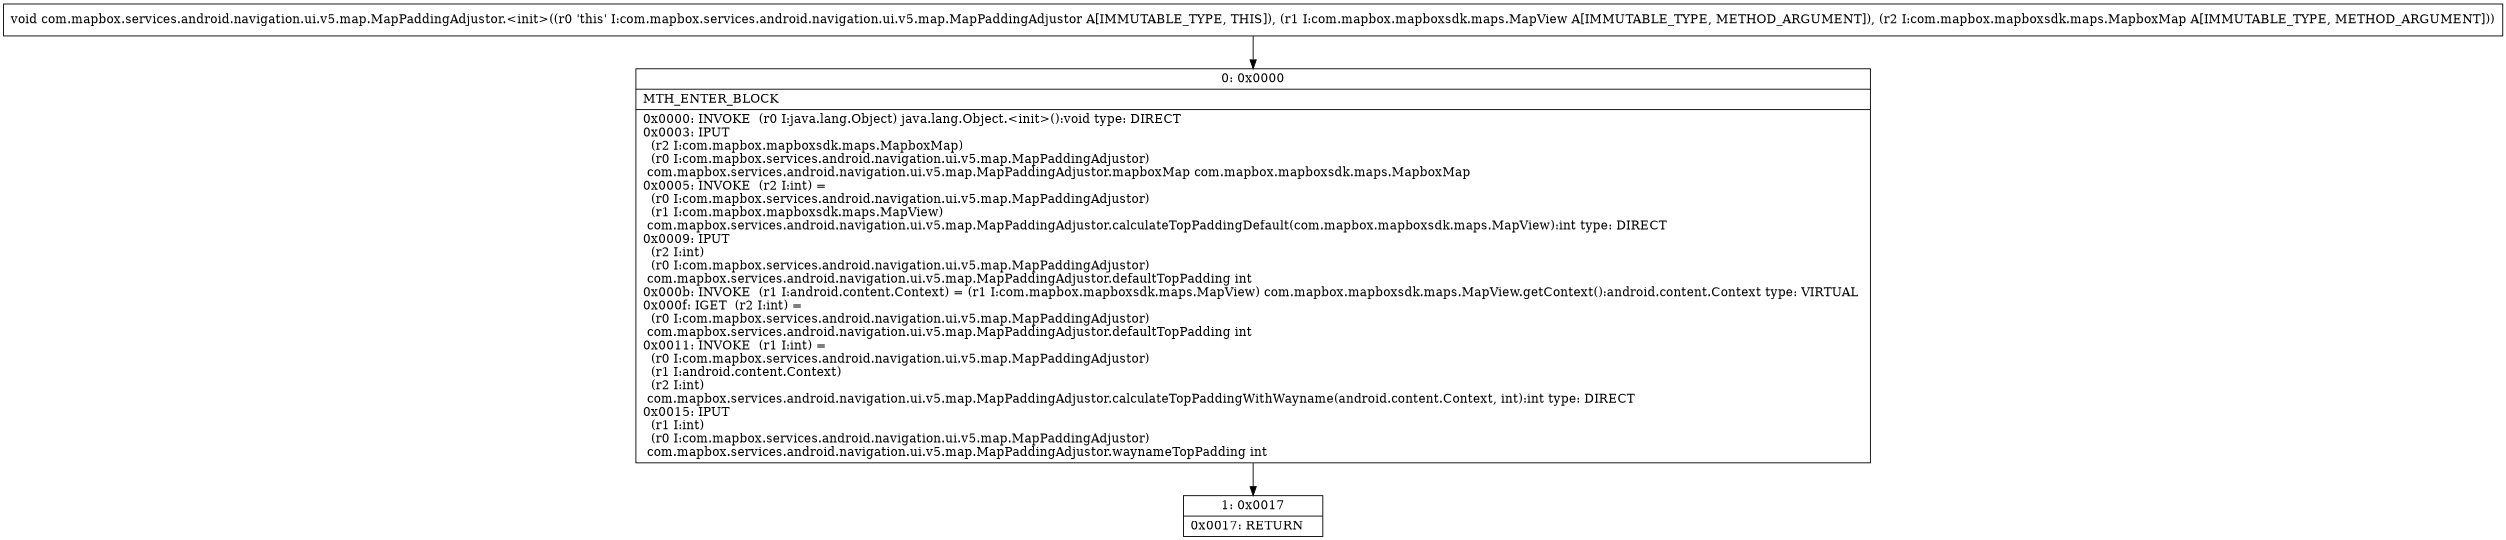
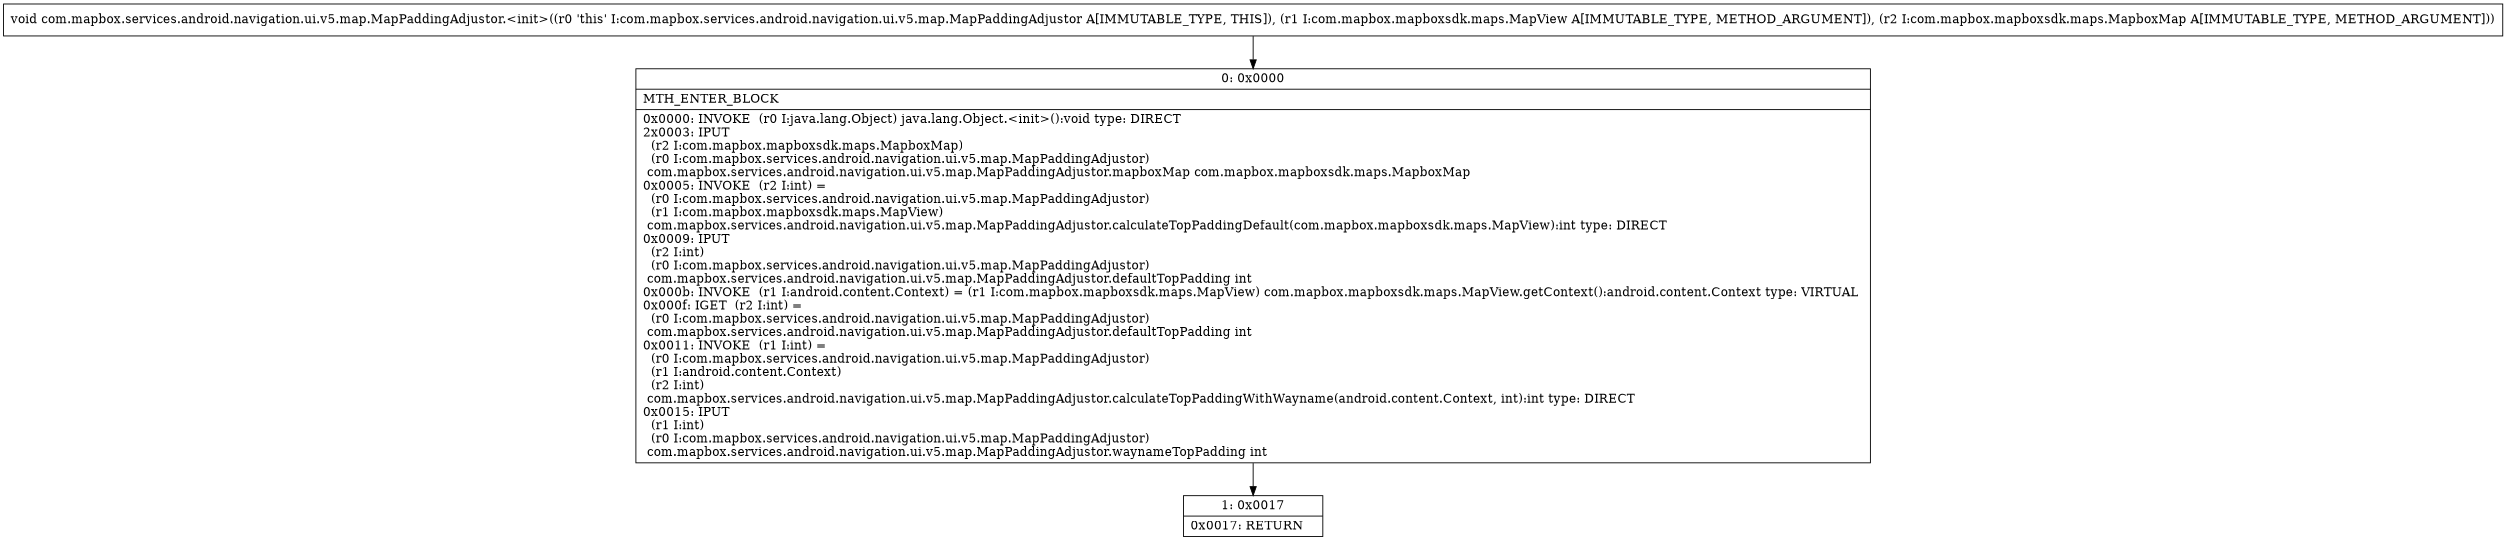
  digraph {
    node [shape=record]
-   n1 [label="{0\:\ 0x0000|MTH_ENTER_BLOCK\l|0x0000: INVOKE  (r0 I:java.lang.Object) java.lang.Object.\<init\>():void type: DIRECT \l0x0003: IPUT  \l  (r2 I:com.mapbox.mapboxsdk.maps.MapboxMap)\l  (r0 I:com.mapbox.services.android.navigation.ui.v5.map.MapPaddingAdjustor)\l com.mapbox.services.android.navigation.ui.v5.map.MapPaddingAdjustor.mapboxMap com.mapbox.mapboxsdk.maps.MapboxMap \l0x0005: INVOKE  (r2 I:int) = \l  (r0 I:com.mapbox.services.android.navigation.ui.v5.map.MapPaddingAdjustor)\l  (r1 I:com.mapbox.mapboxsdk.maps.MapView)\l com.mapbox.services.android.navigation.ui.v5.map.MapPaddingAdjustor.calculateTopPaddingDefault(com.mapbox.mapboxsdk.maps.MapView):int type: DIRECT \l0x0009: IPUT  \l  (r2 I:int)\l  (r0 I:com.mapbox.services.android.navigation.ui.v5.map.MapPaddingAdjustor)\l com.mapbox.services.android.navigation.ui.v5.map.MapPaddingAdjustor.defaultTopPadding int \l0x000b: INVOKE  (r1 I:android.content.Context) = (r1 I:com.mapbox.mapboxsdk.maps.MapView) com.mapbox.mapboxsdk.maps.MapView.getContext():android.content.Context type: VIRTUAL \l0x000f: IGET  (r2 I:int) = \l  (r0 I:com.mapbox.services.android.navigation.ui.v5.map.MapPaddingAdjustor)\l com.mapbox.services.android.navigation.ui.v5.map.MapPaddingAdjustor.defaultTopPadding int \l0x0011: INVOKE  (r1 I:int) = \l  (r0 I:com.mapbox.services.android.navigation.ui.v5.map.MapPaddingAdjustor)\l  (r1 I:android.content.Context)\l  (r2 I:int)\l com.mapbox.services.android.navigation.ui.v5.map.MapPaddingAdjustor.calculateTopPaddingWithWayname(android.content.Context, int):int type: DIRECT \l0x0015: IPUT  \l  (r1 I:int)\l  (r0 I:com.mapbox.services.android.navigation.ui.v5.map.MapPaddingAdjustor)\l com.mapbox.services.android.navigation.ui.v5.map.MapPaddingAdjustor.waynameTopPadding int \l}"]
+   n1 [label="{0\:\ 0x0000|MTH_ENTER_BLOCK\l|0x0000: INVOKE  (r0 I:java.lang.Object) java.lang.Object.\<init\>():void type: DIRECT \l2x0003: IPUT  \l  (r2 I:com.mapbox.mapboxsdk.maps.MapboxMap)\l  (r0 I:com.mapbox.services.android.navigation.ui.v5.map.MapPaddingAdjustor)\l com.mapbox.services.android.navigation.ui.v5.map.MapPaddingAdjustor.mapboxMap com.mapbox.mapboxsdk.maps.MapboxMap \l0x0005: INVOKE  (r2 I:int) = \l  (r0 I:com.mapbox.services.android.navigation.ui.v5.map.MapPaddingAdjustor)\l  (r1 I:com.mapbox.mapboxsdk.maps.MapView)\l com.mapbox.services.android.navigation.ui.v5.map.MapPaddingAdjustor.calculateTopPaddingDefault(com.mapbox.mapboxsdk.maps.MapView):int type: DIRECT \l0x0009: IPUT  \l  (r2 I:int)\l  (r0 I:com.mapbox.services.android.navigation.ui.v5.map.MapPaddingAdjustor)\l com.mapbox.services.android.navigation.ui.v5.map.MapPaddingAdjustor.defaultTopPadding int \l0x000b: INVOKE  (r1 I:android.content.Context) = (r1 I:com.mapbox.mapboxsdk.maps.MapView) com.mapbox.mapboxsdk.maps.MapView.getContext():android.content.Context type: VIRTUAL \l0x000f: IGET  (r2 I:int) = \l  (r0 I:com.mapbox.services.android.navigation.ui.v5.map.MapPaddingAdjustor)\l com.mapbox.services.android.navigation.ui.v5.map.MapPaddingAdjustor.defaultTopPadding int \l0x0011: INVOKE  (r1 I:int) = \l  (r0 I:com.mapbox.services.android.navigation.ui.v5.map.MapPaddingAdjustor)\l  (r1 I:android.content.Context)\l  (r2 I:int)\l com.mapbox.services.android.navigation.ui.v5.map.MapPaddingAdjustor.calculateTopPaddingWithWayname(android.content.Context, int):int type: DIRECT \l0x0015: IPUT  \l  (r1 I:int)\l  (r0 I:com.mapbox.services.android.navigation.ui.v5.map.MapPaddingAdjustor)\l com.mapbox.services.android.navigation.ui.v5.map.MapPaddingAdjustor.waynameTopPadding int \l}"]
    n2 [label="{1\:\ 0x0017|0x0017: RETURN   \l}"]
    n3 [label="{void com.mapbox.services.android.navigation.ui.v5.map.MapPaddingAdjustor.\<init\>((r0 'this' I:com.mapbox.services.android.navigation.ui.v5.map.MapPaddingAdjustor A[IMMUTABLE_TYPE, THIS]), (r1 I:com.mapbox.mapboxsdk.maps.MapView A[IMMUTABLE_TYPE, METHOD_ARGUMENT]), (r2 I:com.mapbox.mapboxsdk.maps.MapboxMap A[IMMUTABLE_TYPE, METHOD_ARGUMENT])) }"]
    n1 -> n2
    n3 -> n1
  }
